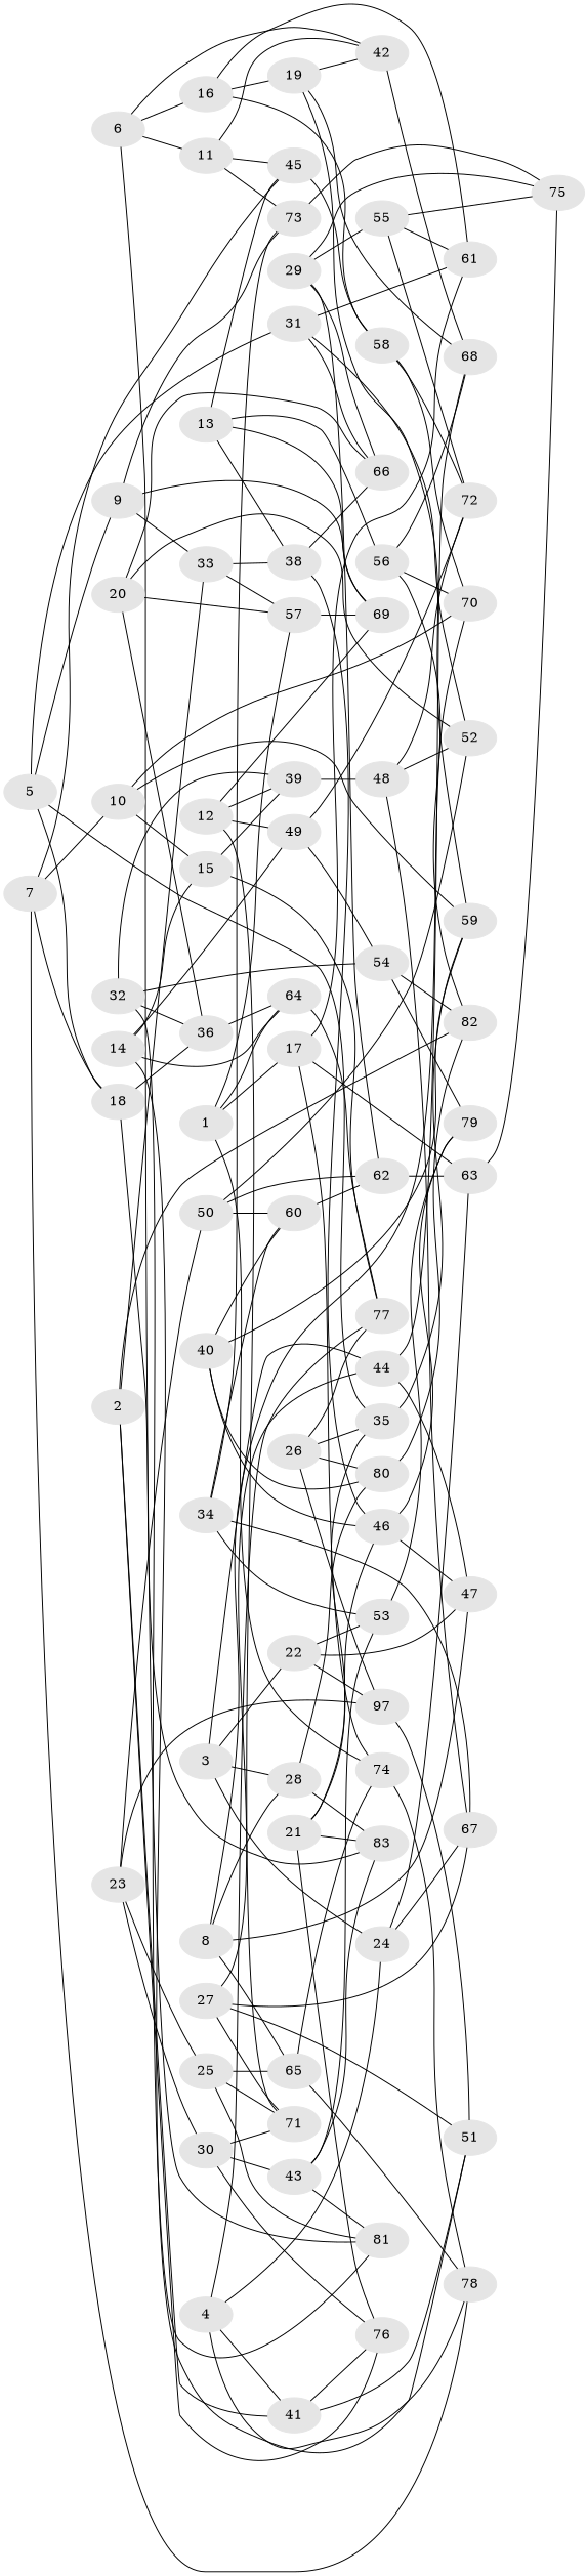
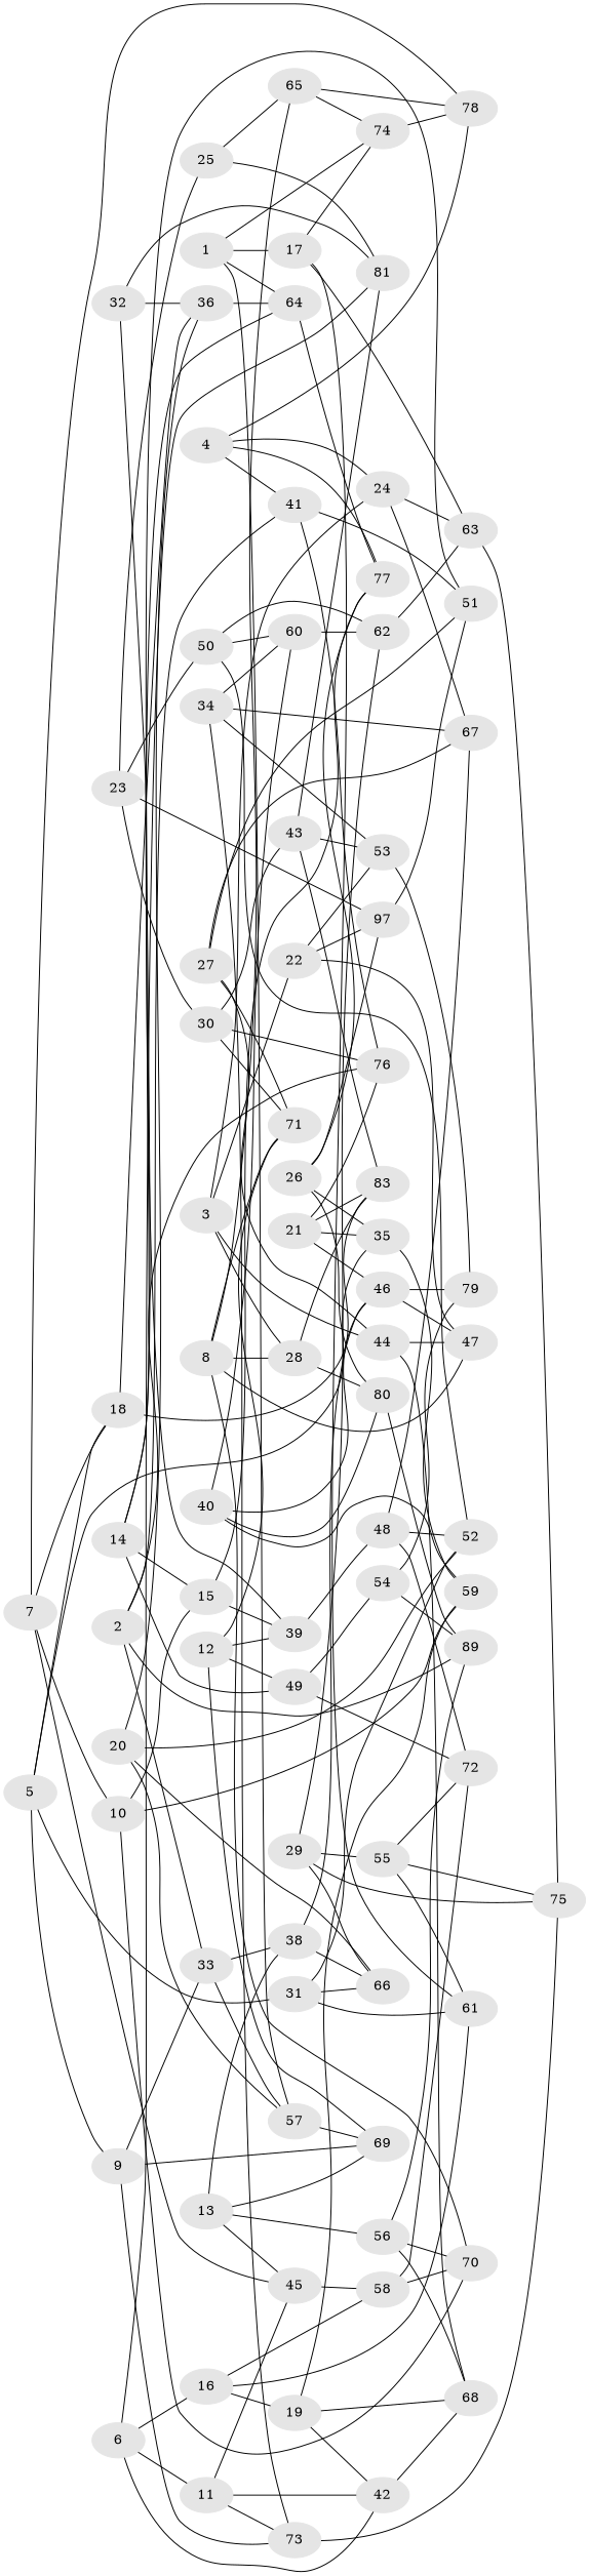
  graph {
    rankdir=LR
    node [color=gray90 style=filled]
    1
    17
    57
    64
    74
    61
    63
    69
    77
    78
    2
    33
    41
    76
-   82
+   82 [label=89]
    38
    51
    3
    22
    24
    28
    44
    47
    n24 [label=97]
    53
    67
    83
    80
    68
    4
    5
    9
    18
    31
    35
    73
    36
    52
    66
    59
    6
    11
    16
    42
    81
    45
    19
    58
    7
    10
    70
    15
    8
    65
    75
    39
    12
    49
    71
    48
    54
    72
    13
    56
    46
    14
    20
    21
    79
    23
    25
    30
    50
    43
    62
    60
    26
    27
    29
    55
    32
    34
    40
    1 -- 17
    1 -- 57
    1 -- 64
    1 -- 74
    17 -- 74
    17 -- 61
    17 -- 63
    57 -- 69
    64 -- 77
    74 -- 78
    63 -- 75
    2 -- 33
    2 -- 41
    2 -- 76
    2 -- 82
    33 -- 57
    33 -- 38
    41 -- 76
    41 -- 51
    38 -- 66
    38 -- 46
    3 -- 22
    3 -- 24
    3 -- 28
    3 -- 44
    22 -- 47
    22 -- n24
    22 -- 53
    24 -- 63
    24 -- 67
    28 -- 83
    28 -- 80
    44 -- 47
    44 -- 68
    n24 -- 51
    53 -- 79
    80 -- 82
    4 -- 77
    4 -- 78
    4 -- 41
    4 -- 24
    5 -- 9
    5 -- 18
    5 -- 31
    5 -- 35
    9 -- 69
    9 -- 33
    9 -- 73
    18 -- 83
    18 -- 36
    31 -- 61
    31 -- 52
    31 -- 66
    35 -- 59
    73 -- 75
    36 -- 64
    6 -- 11
    6 -- 16
    6 -- 42
    6 -- 81
    11 -- 73
    11 -- 42
    11 -- 45
    16 -- 61
    16 -- 19
    16 -- 58
    42 -- 68
    45 -- 58
    19 -- 68
    19 -- 59
    19 -- 42
    58 -- 70
    58 -- 72
    7 -- 78
    7 -- 18
    7 -- 45
    7 -- 10
    10 -- 59
    10 -- 70
    10 -- 15
    15 -- 77
    15 -- 39
    8 -- 28
    8 -- 47
    8 -- 70
    8 -- 65
    65 -- 74
    65 -- 78
    39 -- 48
    12 -- 69
    12 -- 39
    12 -- 49
    12 -- 71
    49 -- 54
    49 -- 72
    48 -- 67
    48 -- 52
    48 -- 72
    54 -- 82
    54 -- 79
    13 -- 69
    13 -- 38
    13 -- 45
    13 -- 56
    56 -- 82
    56 -- 68
    56 -- 70
    46 -- 47
    46 -- 79
    14 -- 64
    14 -- 51
    14 -- 15
    14 -- 49
    20 -- 57
    20 -- 36
    20 -- 52
    20 -- 66
    21 -- 76
    21 -- 83
    21 -- 35
    21 -- 46
    23 -- n24
    23 -- 25
    23 -- 30
    23 -- 50
    25 -- 81
    25 -- 65
-   25 -- 71
+   8 -- 71
    30 -- 76
    30 -- 71
    30 -- 43
    50 -- 52
    50 -- 62
    50 -- 60
    43 -- 53
    43 -- 83
    43 -- 81
    62 -- 63
    60 -- 62
    26 -- 77
    26 -- n24
    26 -- 80
    26 -- 35
    27 -- 51
    27 -- 44
    27 -- 67
    27 -- 71
    29 -- 66
    29 -- 75
    29 -- 62
    29 -- 55
    55 -- 61
    55 -- 75
    55 -- 72
    32 -- 36
    32 -- 81
    32 -- 39
-   32 -- 54
    34 -- 53
    34 -- 67
    34 -- 73
    34 -- 60
    40 -- 80
    40 -- 59
    40 -- 46
    40 -- 60
  }
